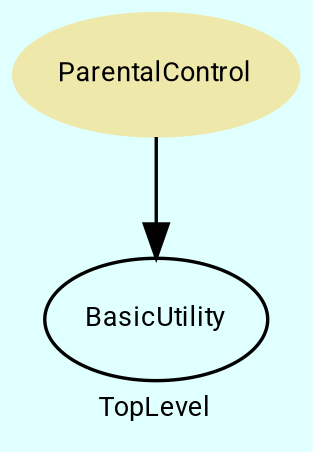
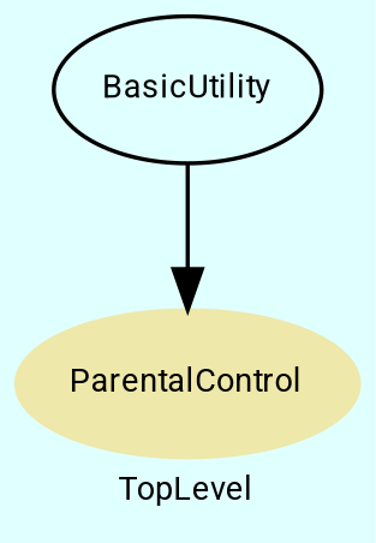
  digraph {
    bgcolor=lightcyan1
    compound=true
    fontname=Roboto
    fontsize=8
    label=TopLevel
    node [fontname=Roboto fontsize=8]
    n1 [color=palegoldenrod fontcolor=black label=ParentalControl shape=ellipse style=filled]
    n2 [color=black label=BasicUtility]
-   n1 -> n2 [fontname=Roboto]
+   n2 -> n1 [fontname=Roboto]
  }
